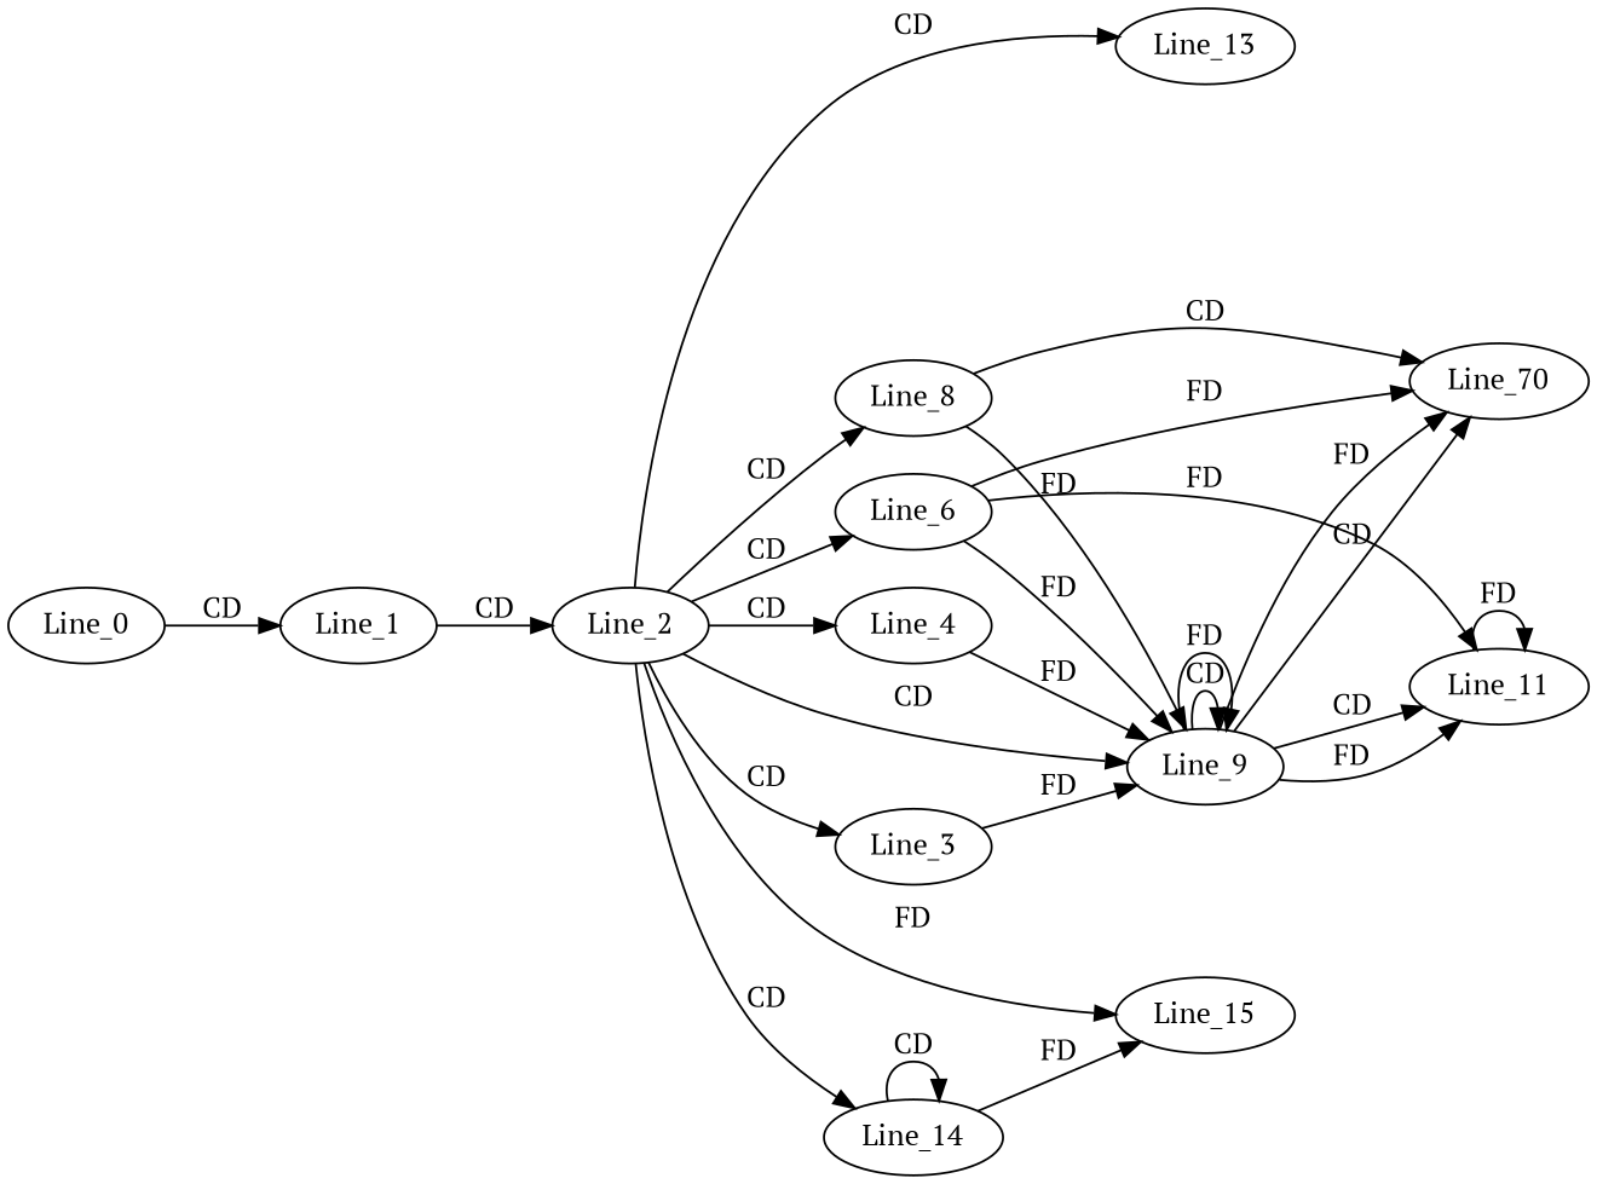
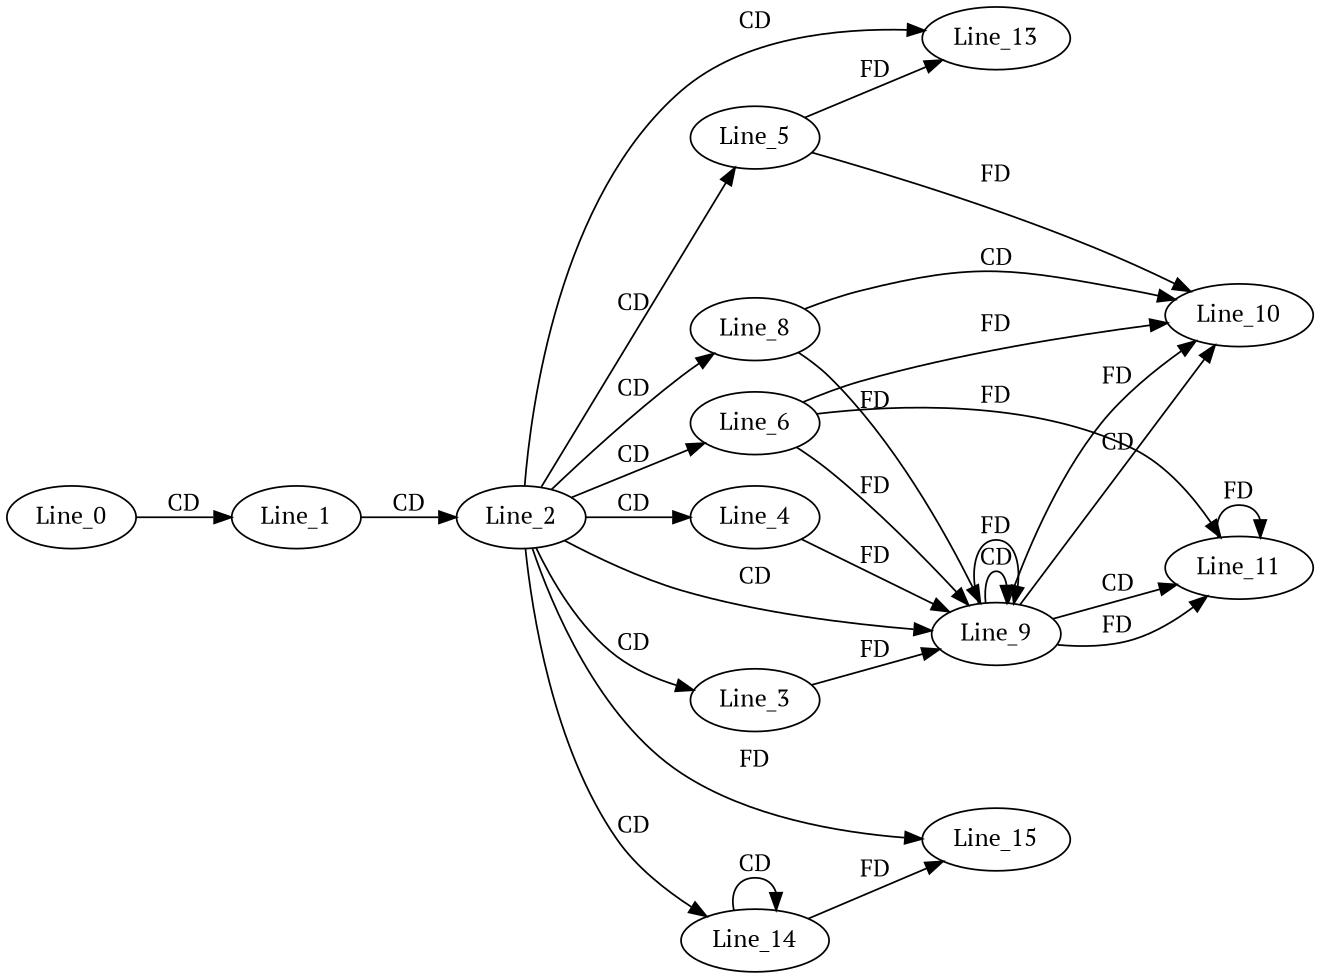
  digraph {
    fontname="PT Serif"
    rankdir=LR
    node [fontname="PT Serif"]
    edge [fontname="PT Serif"]
    Line_0
    Line_1
    Line_2
    Line_3
    Line_4
+   Line_5
    Line_6
    Line_8
    Line_9
    Line_13
    Line_14
    Line_15
-   Line_10 [label=Line_70]
+   Line_10
    Line_11
    Line_0 -> Line_1 [label=CD]
    Line_1 -> Line_2 [label=CD]
    Line_2 -> Line_3 [label=CD]
    Line_2 -> Line_4 [label=CD]
+   Line_2 -> Line_5 [label=CD]
    Line_2 -> Line_6 [label=CD]
    Line_2 -> Line_8 [label=CD]
    Line_2 -> Line_9 [label=CD]
    Line_2 -> Line_13 [label=CD]
    Line_2 -> Line_14 [label=CD]
    Line_2 -> Line_15 [label=FD]
    Line_3 -> Line_9 [label=FD]
    Line_4 -> Line_9 [label=FD]
+   Line_5 -> Line_13 [label=FD]
+   Line_5 -> Line_10 [label=FD]
    Line_6 -> Line_9 [label=FD]
    Line_6 -> Line_10 [label=FD]
    Line_6 -> Line_11 [label=FD]
    Line_8 -> Line_9 [label=FD]
    Line_8 -> Line_10 [label=CD]
    Line_9 -> Line_9 [label=CD]
    Line_9 -> Line_9 [label=FD]
    Line_9 -> Line_10 [label=CD]
    Line_9 -> Line_10 [label=FD]
    Line_9 -> Line_11 [label=CD]
    Line_9 -> Line_11 [label=FD]
    Line_14 -> Line_14 [label=CD]
    Line_14 -> Line_15 [label=FD]
    Line_11 -> Line_11 [label=FD]
  }
